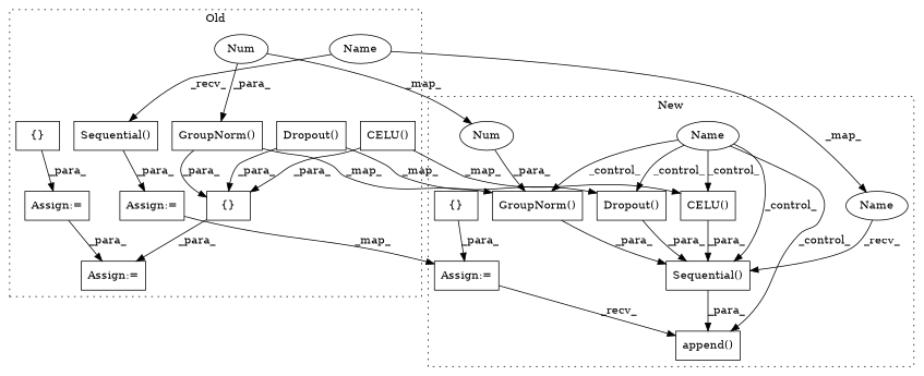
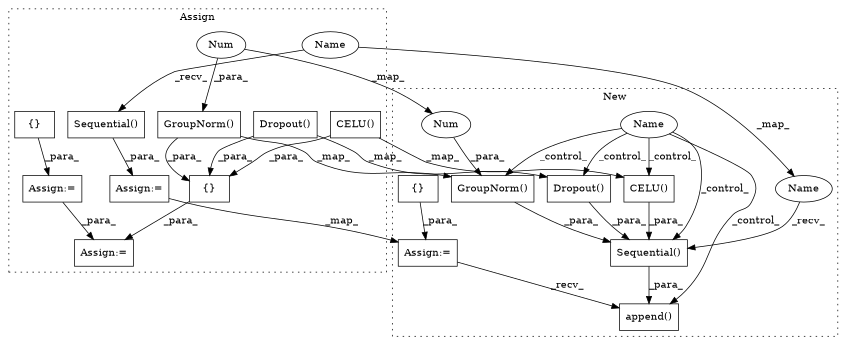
  digraph {
    node [a=75 l=1 shape=box]
    n1 [l=9 label="CELU()" s=4270]
    n2 [a=59 l="19,0" label="{}" s="4161,4324"]
    n3 [l=26 label="Dropout()" s=4298]
    n4 [l="13,1" label="GroupNorm()" s="4234,4251"]
    n5 [l="14,5" label="Sequential()" s="4368,4383"]
    n6 [a=76 label=Num s=4247 shape=ellipse]
    n7 [a=68 l=4 label="Assign:=" s=4157]
    n8 [a=59 l="2,1" label="{}" s="4097,4097"]
    n9 [a=68 l=3 label="Assign:=" s=4365]
    n10 [a=68 l=3 label="Assign:=" s=4094]
    n11 [a=87 l=2 label=Name s=4368 shape=ellipse]
    n12 [l=9 label="CELU()" s=4376]
    n13 [l="36,2" label="Sequential()" s="4242,4434"]
    n14 [l=26 label="Dropout()" s=4408]
    n15 [l="13,1" label="GroupNorm()" s="4336,4353"]
    n16 [l="34,2" label="append()" s="4208,4436"]
    n17 [a=59 l="2,1" label="{}" s="4152,4152"]
    n18 [a=76 label=Num s=4349 shape=ellipse]
    n19 [a=68 l=3 label="Assign:=" s=4149]
    n20 [a=87 label=Name s=4170 shape=ellipse]
    n21 [a=87 l=2 label=Name s=4242 shape=ellipse]
    subgraph cluster_1 {
-     label=Old
+     label=Assign
      style=dotted
      n1
      n2
      n3
      n4
      n5
      n6
      n7
      n8
      n9
      n10
      n11
    }
    subgraph cluster_2 {
      label=New
      style=dotted
      n12
      n13
      n14
      n15
      n16
      n17
      n18
      n19
      n20
      n21
    }
    n1 -> n2 [label=_para_]
    n1 -> n12 [label=_map_]
    n2 -> n7 [label=_para_]
    n3 -> n2 [label=_para_]
    n3 -> n14 [label=_map_]
    n4 -> n2 [label=_para_]
    n4 -> n15 [label=_map_]
    n5 -> n9 [label=_para_]
    n6 -> n4 [label=_para_]
    n6 -> n18 [label=_map_]
    n8 -> n10 [label=_para_]
    n9 -> n19 [label=_map_]
    n10 -> n7 [label=_para_]
    n11 -> n5 [label=_recv_]
    n11 -> n21 [label=_map_]
    n12 -> n13 [label=_para_]
    n13 -> n16 [label=_para_]
    n14 -> n13 [label=_para_]
    n15 -> n13 [label=_para_]
    n17 -> n19 [label=_para_]
    n18 -> n15 [label=_para_]
    n19 -> n16 [label=_recv_]
    n20 -> n12 [label=_control_]
    n20 -> n13 [label=_control_]
    n20 -> n14 [label=_control_]
    n20 -> n15 [label=_control_]
    n20 -> n16 [label=_control_]
    n21 -> n13 [label=_recv_]
  }
